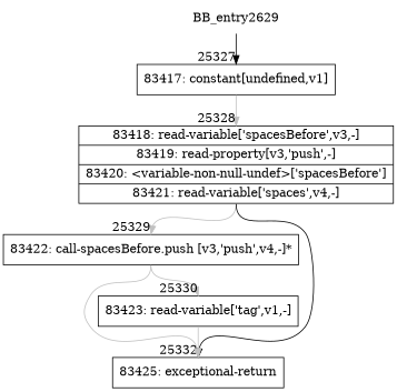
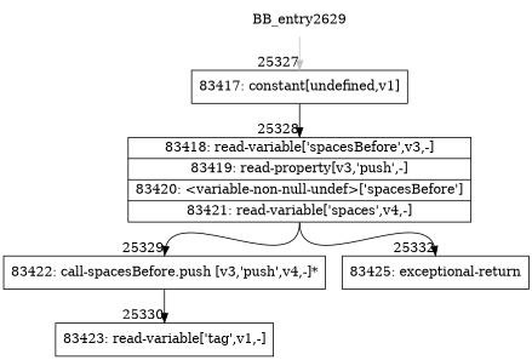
  digraph {
    rankdir=TD
    node [shape=record]
    edge [headport=n tailport=s]
    n1 [label=BB_entry2629 shape=none]
    n2 [label="{83417: constant[undefined,v1]}"]
    n3 [label="{83418: read-variable['spacesBefore',v3,-]|83419: read-property[v3,'push',-]|83420: \<variable-non-null-undef\>['spacesBefore']|83421: read-variable['spaces',v4,-]}"]
    n4 [label="{83422: call-spacesBefore.push [v3,'push',v4,-]*}"]
    n5 [label="{83425: exceptional-return}"]
    n6 [label="{83423: read-variable['tag',v1,-]}"]
-   n1 -> n2 [headlabel="    25327"]
-   n2 -> n3 [headlabel="      25328" color=gray]
-   n3 -> n4 [headlabel="      25329" color=gray]
+   n1 -> n2 [headlabel="    25327" color=gray]
+   n2 -> n3 [headlabel="      25328"]
+   n3 -> n4 [headlabel="      25329"]
    n3 -> n5 [color=black headlabel="      25332"]
-   n4 -> n5 [color=gray]
-   n4 -> n6 [headlabel="      25330" color=gray]
-   n6 -> n5 [color=gray]
+   n4 -> n6 [headlabel="      25330"]
  }
